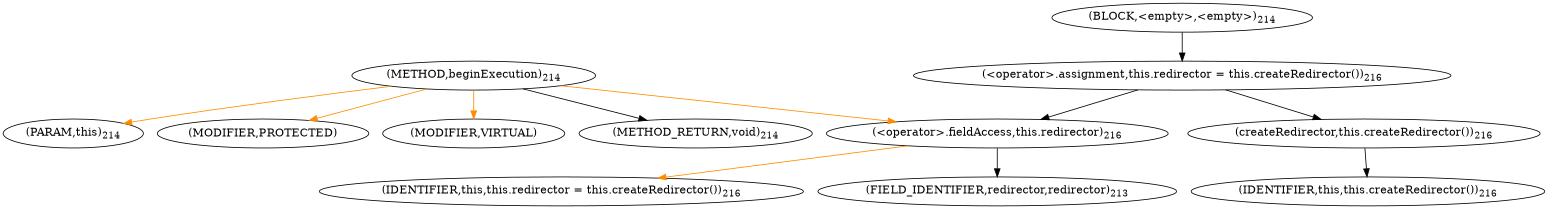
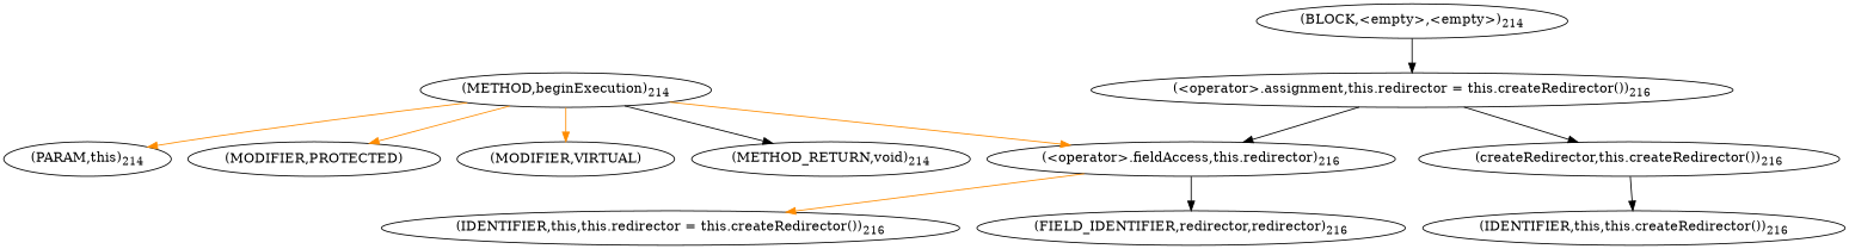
  digraph {
    edge [color=black]
    n1 [label=<(METHOD,beginExecution)<SUB>214</SUB>>]
    n2 [label=<(PARAM,this)<SUB>214</SUB>>]
    n3 [label=<(MODIFIER,PROTECTED)>]
    n4 [label=<(MODIFIER,VIRTUAL)>]
    n5 [label=<(METHOD_RETURN,void)<SUB>214</SUB>>]
    n6 [label=<(&lt;operator&gt;.fieldAccess,this.redirector)<SUB>216</SUB>>]
    n7 [label=<(BLOCK,&lt;empty&gt;,&lt;empty&gt;)<SUB>214</SUB>>]
    n8 [label=<(&lt;operator&gt;.assignment,this.redirector = this.createRedirector())<SUB>216</SUB>>]
    n9 [label=<(createRedirector,this.createRedirector())<SUB>216</SUB>>]
    n10 [label=<(IDENTIFIER,this,this.redirector = this.createRedirector())<SUB>216</SUB>>]
-   n11 [label=<(FIELD_IDENTIFIER,redirector,redirector)<SUB>213</SUB>>]
+   n11 [label=<(FIELD_IDENTIFIER,redirector,redirector)<SUB>216</SUB>>]
    n12 [label=<(IDENTIFIER,this,this.createRedirector())<SUB>216</SUB>>]
    n1 -> n2 [color=darkorange]
    n1 -> n3 [color=darkorange]
    n1 -> n4 [color=darkorange]
    n1 -> n5
    n1 -> n6 [color=darkorange]
    n6 -> n10 [color=darkorange]
    n6 -> n11
    n7 -> n8
    n8 -> n6
    n8 -> n9
    n9 -> n12
  }
